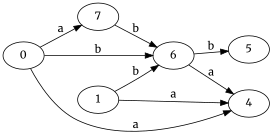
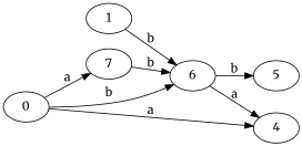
  strict digraph {
    fontname=Merriweather
    rankdir=LR
    node [fontname=Merriweather]
    edge [fontname=Merriweather]
    n1 [label=7]
    6
    4
    5
    0
    1
    n1 -> 6 [label=b]
    6 -> 4 [label=a]
    6 -> 5 [label=b]
    0 -> n1 [label=a]
    0 -> 6 [label=b]
    0 -> 4 [label=a]
    1 -> 6 [label=b]
-   1 -> 4 [label=a]
  }
